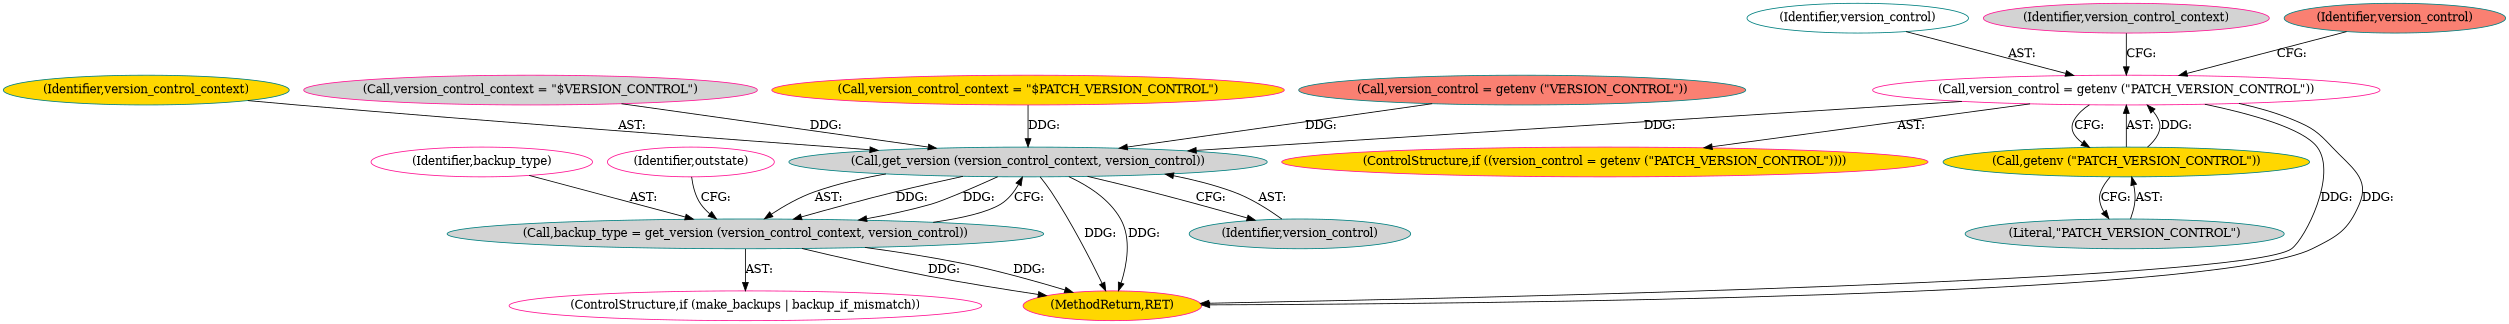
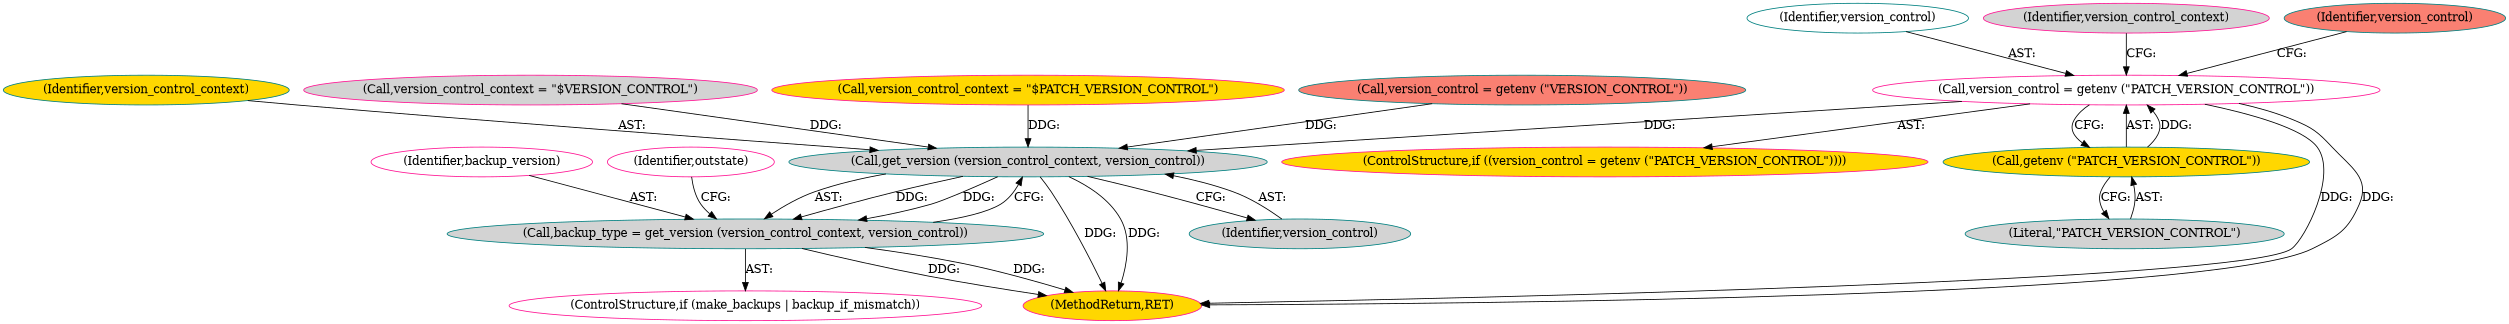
  digraph {
    node [color=deeppink fillcolor=lightgrey style=filled]
    n1 [fillcolor=white label="(Call,version_control = getenv (\"PATCH_VERSION_CONTROL\"))"]
    n2 [color=teal fillcolor=gold label="(Call,getenv (\"PATCH_VERSION_CONTROL\"))"]
    n3 [color=teal label="(Call,get_version (version_control_context, version_control))"]
    n4 [fillcolor=gold label="(ControlStructure,if ((version_control = getenv (\"PATCH_VERSION_CONTROL\"))))"]
    n5 [fillcolor=gold label="(MethodReturn,RET)"]
    n6 [color=teal label="(Literal,\"PATCH_VERSION_CONTROL\")"]
    n7 [color=teal label="(Call,backup_type = get_version (version_control_context, version_control))"]
    n8 [color=teal label="(Identifier,version_control)"]
    n9 [fillcolor=white label="(ControlStructure,if (make_backups | backup_if_mismatch))"]
    n10 [color=teal fillcolor=gold label="(Identifier,version_control_context)"]
    n11 [label="(Call,version_control_context = \"$VERSION_CONTROL\")"]
    n12 [color=teal fillcolor=white label="(Identifier,version_control)"]
    n13 [label="(Identifier,version_control_context)"]
    n14 [fillcolor=gold label="(Call,version_control_context = \"$PATCH_VERSION_CONTROL\")"]
-   n15 [fillcolor=white label="(Identifier,backup_type)"]
+   n15 [fillcolor=white label="(Identifier,backup_version)"]
    n16 [color=teal fillcolor=salmon label="(Call,version_control = getenv (\"VERSION_CONTROL\"))"]
    n17 [fillcolor=white label="(Identifier,outstate)"]
    n18 [color=teal fillcolor=salmon label="(Identifier,version_control)"]
    n1 -> n2 [label="CFG: "]
    n1 -> n3 [label="DDG: "]
    n1 -> n4 [label="AST: "]
    n1 -> n5 [label="DDG: "]
    n1 -> n5 [label="DDG: "]
    n2 -> n1 [label="AST: "]
    n2 -> n1 [label="DDG: "]
    n2 -> n6 [label="CFG: "]
    n3 -> n5 [label="DDG: "]
    n3 -> n5 [label="DDG: "]
    n3 -> n7 [label="AST: "]
    n3 -> n7 [label="DDG: "]
    n3 -> n7 [label="DDG: "]
    n3 -> n8 [label="CFG: "]
    n6 -> n2 [label="AST: "]
    n7 -> n3 [label="CFG: "]
    n7 -> n5 [label="DDG: "]
    n7 -> n5 [label="DDG: "]
    n7 -> n9 [label="AST: "]
    n8 -> n3 [label="AST: "]
    n10 -> n3 [label="AST: "]
    n11 -> n3 [label="DDG: "]
    n12 -> n1 [label="AST: "]
    n13 -> n1 [label="CFG: "]
    n14 -> n3 [label="DDG: "]
    n15 -> n7 [label="AST: "]
    n16 -> n3 [label="DDG: "]
    n17 -> n7 [label="CFG: "]
    n18 -> n1 [label="CFG: "]
  }
